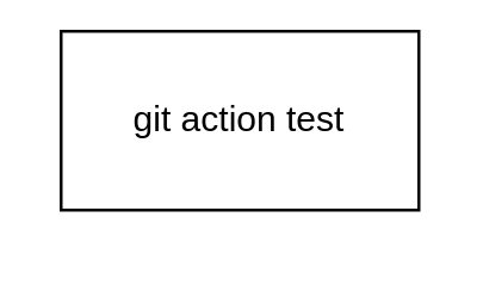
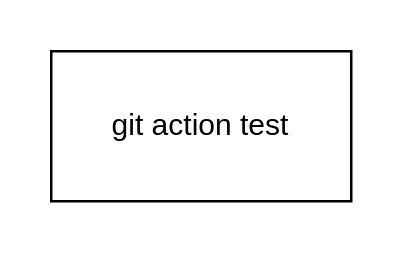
  <mxCell id="0" />
  <mxCell id="1" parent="0" />
- <mxCell id="2" value="git action test" style="rounded=0;whiteSpace=wrap;html=1;" vertex="1" parent="1"><mxGeometry x="20" y="10" width="120" height="60" as="geometry" /></mxCell>
+ <mxCell id="2" value="git action test" style="rounded=0;whiteSpace=wrap;html=1;" vertex="1" parent="1"><mxGeometry x="20" y="20" width="120" height="60" as="geometry" /></mxCell>
